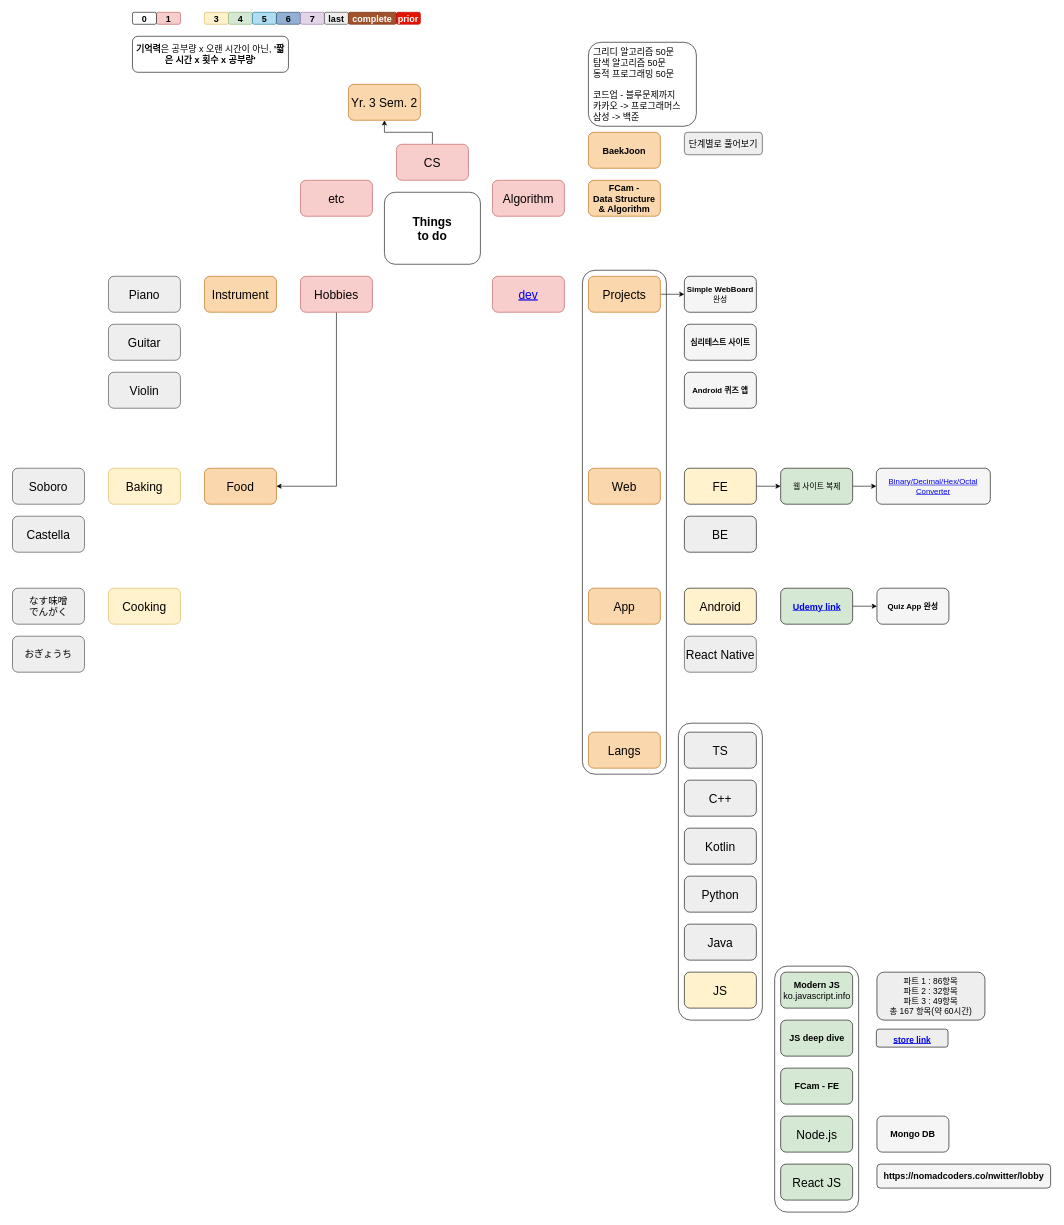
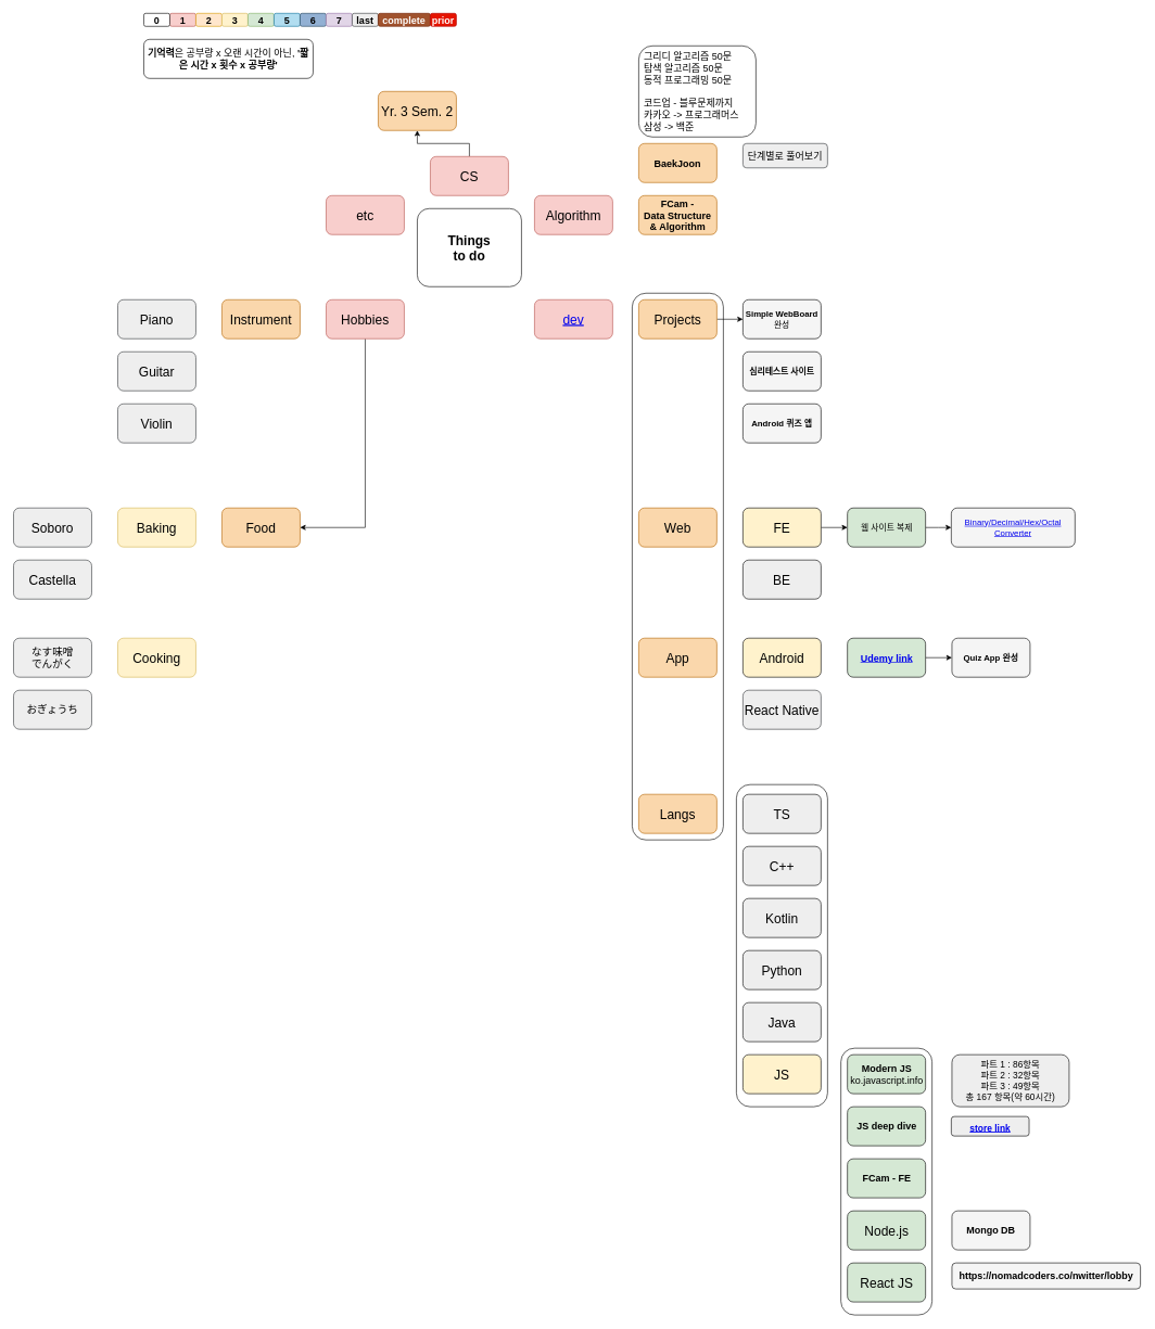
  <mxCell id="0" />
  <mxCell id="1" parent="0" />
  <mxCell id="2" value="" style="rounded=1;whiteSpace=wrap;html=1;labelBackgroundColor=none;fontSize=14;align=center;fillColor=#FFFFFF70;strokeColor=default;fontColor=default;" parent="1" vertex="1"><mxGeometry x="970" y="450" width="140" height="840" as="geometry" /></mxCell>
  <mxCell id="3" value="" style="rounded=1;whiteSpace=wrap;html=1;labelBackgroundColor=none;fontSize=14;align=center;fillColor=#FFFFFF70;strokeColor=default;fontColor=default;" parent="1" vertex="1"><mxGeometry x="1290.5" y="1610" width="140" height="410" as="geometry" /></mxCell>
  <mxCell id="4" value="" style="rounded=1;whiteSpace=wrap;html=1;labelBackgroundColor=none;fontSize=14;align=center;fillColor=#FFFFFF70;strokeColor=default;fontColor=default;" parent="1" vertex="1"><mxGeometry x="1130" y="1205" width="140" height="495" as="geometry" /></mxCell>
  <mxCell id="5" value="&lt;span style=&quot;font-size: 20px&quot;&gt;&lt;b&gt;Things &lt;br&gt;to do&lt;/b&gt;&lt;/span&gt;" style="rounded=1;whiteSpace=wrap;html=1;fillColor=default;strokeColor=default;fontColor=default;" parent="1" vertex="1"><mxGeometry x="640" y="320" width="160" height="120" as="geometry" /></mxCell>
  <mxCell id="6" value="Algorithm" style="rounded=1;whiteSpace=wrap;html=1;fontSize=20;fillColor=#f8cecc;strokeColor=#b85450;fontColor=default;" parent="1" vertex="1"><mxGeometry x="820" y="300" width="120" height="60" as="geometry" /></mxCell>
  <mxCell id="7" value="" style="edgeStyle=orthogonalEdgeStyle;rounded=0;orthogonalLoop=1;jettySize=auto;html=1;labelBackgroundColor=default;fontSize=20;fontColor=default;strokeColor=default;" parent="1" source="8" target="19" edge="1"><mxGeometry relative="1" as="geometry" /></mxCell>
  <mxCell id="8" value="CS" style="rounded=1;whiteSpace=wrap;html=1;fontSize=20;fillColor=#f8cecc;strokeColor=#b85450;fontColor=default;" parent="1" vertex="1"><mxGeometry x="660" y="240" width="120" height="60" as="geometry" /></mxCell>
  <mxCell id="9" value="&lt;a href=&quot;data:page/id,D0D2coKZfy0opmKFlSgS&quot;&gt;dev&lt;/a&gt;" style="rounded=1;whiteSpace=wrap;html=1;fontSize=20;fillColor=#f8cecc;strokeColor=#b85450;labelBackgroundColor=none;fontColor=default;" parent="1" vertex="1"><mxGeometry x="820" y="460" width="120" height="60" as="geometry" /></mxCell>
  <mxCell id="10" value="App" style="rounded=1;whiteSpace=wrap;html=1;fontSize=20;fillColor=#fad7ac;strokeColor=#b46504;labelBackgroundColor=none;fontColor=default;" parent="1" vertex="1"><mxGeometry x="980" y="980" width="120" height="60" as="geometry" /></mxCell>
  <mxCell id="11" value="Instrument" style="rounded=1;whiteSpace=wrap;html=1;fontSize=20;fillColor=#fad7ac;strokeColor=#b46504;fontColor=default;" parent="1" vertex="1"><mxGeometry x="340" y="460" width="120" height="60" as="geometry" /></mxCell>
  <mxCell id="12" style="edgeStyle=orthogonalEdgeStyle;rounded=0;orthogonalLoop=1;jettySize=auto;html=1;exitX=0.5;exitY=1;exitDx=0;exitDy=0;entryX=1;entryY=0.5;entryDx=0;entryDy=0;labelBackgroundColor=default;fontSize=15;fontColor=default;strokeColor=default;fillColor=default;" parent="1" source="13" target="38" edge="1"><mxGeometry relative="1" as="geometry" /></mxCell>
  <mxCell id="13" value="Hobbies" style="rounded=1;whiteSpace=wrap;html=1;fontSize=20;fillColor=#f8cecc;strokeColor=#b85450;fontColor=default;" parent="1" vertex="1"><mxGeometry x="500" y="460" width="120" height="60" as="geometry" /></mxCell>
  <mxCell id="14" value="Web" style="rounded=1;whiteSpace=wrap;html=1;fontSize=20;fillColor=#fad7ac;strokeColor=#b46504;labelBackgroundColor=none;fontColor=default;" parent="1" vertex="1"><mxGeometry x="980" y="780" width="120" height="60" as="geometry" /></mxCell>
  <mxCell id="15" value="Piano" style="rounded=1;whiteSpace=wrap;html=1;fontSize=20;fillColor=#eeeeee;strokeColor=#36393d;fontColor=default;" parent="1" vertex="1"><mxGeometry x="180" y="460" width="120" height="60" as="geometry" /></mxCell>
  <mxCell id="16" value="etc" style="rounded=1;whiteSpace=wrap;html=1;fontSize=20;fillColor=#f8cecc;strokeColor=#b85450;fontColor=default;" parent="1" vertex="1"><mxGeometry x="500" y="300" width="120" height="60" as="geometry" /></mxCell>
  <mxCell id="17" value="Guitar" style="rounded=1;whiteSpace=wrap;html=1;fontSize=20;fillColor=#eeeeee;strokeColor=#36393d;fontColor=default;" parent="1" vertex="1"><mxGeometry x="180" y="540" width="120" height="60" as="geometry" /></mxCell>
  <mxCell id="18" value="Violin" style="rounded=1;whiteSpace=wrap;html=1;fontSize=20;fillColor=#eeeeee;strokeColor=#36393d;fontColor=default;" parent="1" vertex="1"><mxGeometry x="180" y="620" width="120" height="60" as="geometry" /></mxCell>
  <mxCell id="19" value="Yr. 3 Sem. 2" style="rounded=1;whiteSpace=wrap;html=1;fontSize=20;fillColor=#fad7ac;strokeColor=#b46504;fontColor=default;" parent="1" vertex="1"><mxGeometry x="580" y="140" width="120" height="60" as="geometry" /></mxCell>
  <mxCell id="20" value="JS" style="rounded=1;whiteSpace=wrap;html=1;fontSize=20;fillColor=#fff2cc;strokeColor=default;fontColor=default;labelBackgroundColor=none;" parent="1" vertex="1"><mxGeometry x="1140" y="1620" width="120" height="60" as="geometry" /></mxCell>
  <mxCell id="21" value="Python" style="rounded=1;whiteSpace=wrap;html=1;fontSize=20;fillColor=#eeeeee;strokeColor=default;fontColor=default;labelBackgroundColor=none;" parent="1" vertex="1"><mxGeometry x="1140" y="1460" width="120" height="60" as="geometry" /></mxCell>
  <mxCell id="22" value="Kotlin" style="rounded=1;whiteSpace=wrap;html=1;fontSize=20;fillColor=#eeeeee;strokeColor=default;fontColor=default;labelBackgroundColor=none;" parent="1" vertex="1"><mxGeometry x="1140" y="1380" width="120" height="60" as="geometry" /></mxCell>
  <mxCell id="23" value="TS" style="rounded=1;whiteSpace=wrap;html=1;fontSize=20;fillColor=#eeeeee;strokeColor=default;fontColor=default;labelBackgroundColor=none;" parent="1" vertex="1"><mxGeometry x="1140" y="1220" width="120" height="60" as="geometry" /></mxCell>
  <mxCell id="24" value="Java" style="rounded=1;whiteSpace=wrap;html=1;fontSize=20;fillColor=#eeeeee;strokeColor=default;fontColor=default;labelBackgroundColor=none;" parent="1" vertex="1"><mxGeometry x="1140" y="1540" width="120" height="60" as="geometry" /></mxCell>
  <mxCell id="25" value="C++" style="rounded=1;whiteSpace=wrap;html=1;fontSize=20;fillColor=#eeeeee;strokeColor=default;fontColor=default;labelBackgroundColor=none;" parent="1" vertex="1"><mxGeometry x="1140" y="1300" width="120" height="60" as="geometry" /></mxCell>
  <mxCell id="26" value="Langs" style="rounded=1;whiteSpace=wrap;html=1;fontSize=20;fillColor=#fad7ac;strokeColor=#b46504;labelBackgroundColor=none;fontColor=default;" parent="1" vertex="1"><mxGeometry x="980" y="1220" width="120" height="60" as="geometry" /></mxCell>
  <mxCell id="27" value="1" style="rounded=1;whiteSpace=wrap;html=1;fontSize=15;strokeColor=#b85450;fillColor=#f8cecc;fontColor=default;fontStyle=1" parent="1" vertex="1"><mxGeometry x="260" width="40" height="20" as="geometry" y="20" /></mxCell>
+ <mxCell id="28" value="2" style="rounded=1;whiteSpace=wrap;html=1;fontSize=15;strokeColor=#d79b00;fillColor=#ffe6cc;fontColor=default;fontStyle=1" parent="1" vertex="1"><mxGeometry x="300" width="40" height="20" as="geometry" y="20" /></mxCell>
  <mxCell id="29" value="3" style="rounded=1;whiteSpace=wrap;html=1;fontSize=15;strokeColor=#d6b656;fillColor=#fff2cc;fontColor=default;fontStyle=1" parent="1" vertex="1"><mxGeometry x="340" width="40" height="20" as="geometry" y="20" /></mxCell>
  <mxCell id="30" value="4" style="rounded=1;whiteSpace=wrap;html=1;fontSize=15;strokeColor=#82b366;fillColor=#d5e8d4;fontColor=default;fontStyle=1" parent="1" vertex="1"><mxGeometry x="380" width="40" height="20" as="geometry" y="20" /></mxCell>
  <mxCell id="31" value="5" style="rounded=1;whiteSpace=wrap;html=1;fontSize=15;strokeColor=#10739e;fillColor=#b1ddf0;fontColor=default;fontStyle=1" parent="1" vertex="1"><mxGeometry x="420" width="40" height="20" as="geometry" y="20" /></mxCell>
  <mxCell id="32" value="6" style="rounded=1;whiteSpace=wrap;html=1;fontSize=15;strokeColor=#23445d;fillColor=#92B0D3;fontColor=default;fontStyle=1" parent="1" vertex="1"><mxGeometry x="460" width="40" height="20" as="geometry" y="20" /></mxCell>
  <mxCell id="33" value="7" style="rounded=1;whiteSpace=wrap;html=1;fontSize=15;strokeColor=#9673a6;fillColor=#e1d5e7;fontColor=default;fontStyle=1" parent="1" vertex="1"><mxGeometry x="500" width="40" height="20" as="geometry" y="20" /></mxCell>
  <mxCell id="34" value="0" style="rounded=1;whiteSpace=wrap;html=1;fontSize=15;fontStyle=1;fillColor=default;strokeColor=default;fontColor=default;" parent="1" vertex="1"><mxGeometry width="40" height="20" as="geometry" x="220" y="20" /></mxCell>
  <mxCell id="35" value="last" style="rounded=1;whiteSpace=wrap;html=1;fontSize=15;fontStyle=1;fillColor=#eeeeee;strokeColor=#36393d;fontColor=default;" parent="1" vertex="1"><mxGeometry x="540" width="40" height="20" as="geometry" y="20" /></mxCell>
  <mxCell id="36" value="&lt;b&gt;기억력&lt;/b&gt;은 공부량 x 오랜 시간이 아닌,&lt;b&gt; '짧은 시간 x 횟수 x 공부량'&lt;/b&gt;" style="rounded=1;whiteSpace=wrap;html=1;fontSize=15;fontColor=default;strokeColor=default;fillColor=default;" parent="1" vertex="1"><mxGeometry y="60" width="260" height="60" as="geometry" x="220" /></mxCell>
  <mxCell id="37" value="그리디 알고리즘 50문&lt;br&gt;탐색 알고리즘 50문&lt;br&gt;동적 프로그래밍 50문&lt;br&gt;&lt;br&gt;코드업 - 블루문제까지 &lt;br&gt;카카오 -&amp;gt; 프로그래머스&lt;br&gt;삼성 -&amp;gt; 백준&amp;nbsp;" style="rounded=1;whiteSpace=wrap;html=1;fontSize=15;fontColor=default;strokeColor=default;fillColor=default;align=left;spacing=8;" parent="1" vertex="1"><mxGeometry x="980" y="70" width="180" height="140" as="geometry" /></mxCell>
  <mxCell id="38" value="Food" style="rounded=1;whiteSpace=wrap;html=1;fontSize=20;fillColor=#fad7ac;strokeColor=#b46504;fontColor=default;" parent="1" vertex="1"><mxGeometry x="340" y="780" width="120" height="60" as="geometry" /></mxCell>
  <mxCell id="39" value="Baking" style="rounded=1;whiteSpace=wrap;html=1;fontSize=20;fillColor=#fff2cc;strokeColor=#d6b656;fontColor=default;" parent="1" vertex="1"><mxGeometry x="180" y="780" width="120" height="60" as="geometry" /></mxCell>
  <mxCell id="40" value="Cooking" style="rounded=1;whiteSpace=wrap;html=1;fontSize=20;fillColor=#fff2cc;strokeColor=#d6b656;fontColor=default;" parent="1" vertex="1"><mxGeometry x="180" y="980" width="120" height="60" as="geometry" /></mxCell>
  <mxCell id="41" value="Soboro" style="rounded=1;whiteSpace=wrap;html=1;fontSize=20;fillColor=#eeeeee;strokeColor=#36393d;fontColor=default;" parent="1" vertex="1"><mxGeometry x="20" y="780" width="120" height="60" as="geometry" /></mxCell>
  <mxCell id="42" value="Castella" style="rounded=1;whiteSpace=wrap;html=1;fontSize=20;fillColor=#eeeeee;strokeColor=#36393d;fontColor=default;" parent="1" vertex="1"><mxGeometry x="20" y="860" width="120" height="60" as="geometry" /></mxCell>
  <mxCell id="43" value="なす味噌&lt;br&gt;でんがく" style="rounded=1;whiteSpace=wrap;html=1;fontSize=16;fillColor=#eeeeee;strokeColor=#36393d;fontColor=default;" parent="1" vertex="1"><mxGeometry x="20" y="980" width="120" height="60" as="geometry" /></mxCell>
  <mxCell id="44" value="おぎょうち" style="rounded=1;whiteSpace=wrap;html=1;fontSize=16;fillColor=#eeeeee;strokeColor=#36393d;fontColor=default;" parent="1" vertex="1"><mxGeometry x="20" y="1060" width="120" height="60" as="geometry" /></mxCell>
  <mxCell id="45" value="complete" style="rounded=1;whiteSpace=wrap;html=1;fontSize=15;fontStyle=1;fillColor=#a0522d;strokeColor=#6D1F00;fontColor=#ffffff;" parent="1" vertex="1"><mxGeometry x="580" width="80" height="20" as="geometry" y="20" /></mxCell>
  <mxCell id="46" value="&lt;b&gt;Modern JS&lt;/b&gt;&lt;br style=&quot;font-size: 15px&quot;&gt;ko.javascript.info" style="rounded=1;whiteSpace=wrap;html=1;fontSize=15;strokeColor=default;fillColor=#d5e8d4;align=center;fontColor=default;labelBackgroundColor=none;" parent="1" vertex="1"><mxGeometry x="1300.5" y="1620" width="120" height="60" as="geometry" /></mxCell>
  <mxCell id="47" value="파트 1 : 86항목 &lt;br&gt;파트 2 : 32항목 &lt;br&gt;파트 3 : 49항목 &lt;br&gt;총 167 항목(약 60시간)" style="rounded=1;whiteSpace=wrap;html=1;fontSize=14;fillColor=#eeeeee;strokeColor=default;fontColor=default;labelBackgroundColor=none;" parent="1" vertex="1"><mxGeometry x="1461" y="1620" width="180" height="80" as="geometry" /></mxCell>
  <mxCell id="48" value="&lt;b&gt;JS deep dive&lt;/b&gt;" style="rounded=1;whiteSpace=wrap;html=1;fontSize=15;strokeColor=default;fillColor=#d5e8d4;align=center;fontColor=default;labelBackgroundColor=none;" parent="1" vertex="1"><mxGeometry x="1300.5" y="1700" width="120" height="60" as="geometry" /></mxCell>
  <mxCell id="49" value="&lt;div style=&quot;text-align: left&quot;&gt;&lt;span style=&quot;font-size: 14px&quot;&gt;&lt;a href=&quot;http://www.yes24.com/Product/Goods/92742567&quot;&gt;&lt;b&gt;&lt;u&gt;store link&lt;/u&gt;&lt;/b&gt;&lt;/a&gt;&lt;/span&gt;&lt;/div&gt;" style="rounded=1;whiteSpace=wrap;html=1;fontSize=20;fillColor=#eeeeee;strokeColor=default;fontColor=default;fontStyle=0;labelBackgroundColor=none;" parent="1" vertex="1"><mxGeometry x="1460" y="1715" width="119.5" height="30" as="geometry" /></mxCell>
  <mxCell id="50" value="&lt;b&gt;FCam - FE&lt;/b&gt;" style="rounded=1;whiteSpace=wrap;html=1;fontSize=15;strokeColor=default;fillColor=#d5e8d4;align=center;fontColor=default;labelBackgroundColor=none;" parent="1" vertex="1"><mxGeometry x="1300.5" y="1780" width="120" height="60" as="geometry" /></mxCell>
  <mxCell id="51" value="Android" style="rounded=1;whiteSpace=wrap;html=1;fontSize=20;fillColor=#fff2cc;strokeColor=default;fontColor=default;labelBackgroundColor=none;" parent="1" vertex="1"><mxGeometry x="1140" y="980" width="120" height="60" as="geometry" /></mxCell>
  <mxCell id="52" value="" style="edgeStyle=orthogonalEdgeStyle;rounded=0;orthogonalLoop=1;jettySize=auto;html=1;labelBackgroundColor=none;fontSize=20;fontColor=default;strokeColor=default;fillColor=default;" parent="1" source="53" target="60" edge="1"><mxGeometry relative="1" as="geometry" /></mxCell>
  <mxCell id="53" value="FE" style="rounded=1;whiteSpace=wrap;html=1;fontSize=20;fillColor=#fff2cc;strokeColor=default;fontColor=default;labelBackgroundColor=none;" parent="1" vertex="1"><mxGeometry x="1140" y="780" width="120" height="60" as="geometry" /></mxCell>
  <mxCell id="54" value="BE" style="rounded=1;whiteSpace=wrap;html=1;fontSize=20;fillColor=#eeeeee;strokeColor=default;fontColor=default;labelBackgroundColor=none;" parent="1" vertex="1"><mxGeometry x="1140" y="860" width="120" height="60" as="geometry" /></mxCell>
  <mxCell id="55" value="&lt;span&gt;FCam -&lt;br&gt;Data Structure &amp;amp; Algorithm&lt;/span&gt;" style="rounded=1;whiteSpace=wrap;html=1;fontSize=15;strokeColor=#b46504;fillColor=#fad7ac;align=center;fontStyle=1;fontColor=default;" parent="1" vertex="1"><mxGeometry x="980" y="300" width="120" height="60" as="geometry" /></mxCell>
  <mxCell id="56" value="BaekJoon" style="rounded=1;whiteSpace=wrap;html=1;fontSize=15;strokeColor=#b46504;fillColor=#fad7ac;align=center;fontStyle=1;fontColor=default;" parent="1" vertex="1"><mxGeometry x="980" y="220" width="120" height="60" as="geometry" /></mxCell>
  <mxCell id="57" value="&lt;b style=&quot;font-size: 13px;&quot;&gt;Simple WebBoard &lt;/b&gt;완성" style="rounded=1;whiteSpace=wrap;html=1;labelBackgroundColor=none;fontSize=13;fontColor=default;strokeColor=default;fillColor=#f5f5f5;align=center;" parent="1" vertex="1"><mxGeometry x="1140" y="460" width="120" height="60" as="geometry" /></mxCell>
  <mxCell id="58" value="&lt;span style=&quot;font-size: 20px;&quot;&gt;Node.js&lt;/span&gt;" style="rounded=1;whiteSpace=wrap;html=1;labelBackgroundColor=none;fontSize=20;strokeColor=default;fillColor=#d5e8d4;align=center;fontColor=default;" parent="1" vertex="1"><mxGeometry x="1300.5" y="1860" width="120" height="60" as="geometry" /></mxCell>
  <mxCell id="59" value="" style="edgeStyle=orthogonalEdgeStyle;rounded=0;orthogonalLoop=1;jettySize=auto;html=1;labelBackgroundColor=none;fontSize=15;fontColor=default;strokeColor=default;fillColor=default;" parent="1" source="60" target="61" edge="1"><mxGeometry relative="1" as="geometry" /></mxCell>
  <mxCell id="60" value="웹 사이트 복제" style="rounded=1;whiteSpace=wrap;html=1;labelBackgroundColor=none;fontSize=13;strokeColor=default;fillColor=#d5e8d4;align=center;fontColor=default;" parent="1" vertex="1"><mxGeometry x="1300.5" y="780" width="120" height="60" as="geometry" /></mxCell>
  <mxCell id="61" value="&lt;a href=&quot;https://www.rapidtables.com/convert/number/hex-dec-bin-converter.html&quot;&gt;Binary/Decimal/Hex/Octal Converter&lt;/a&gt;" style="rounded=1;whiteSpace=wrap;html=1;labelBackgroundColor=none;fontSize=13;fontColor=default;strokeColor=default;fillColor=#f5f5f5;align=center;" parent="1" vertex="1"><mxGeometry x="1460" y="780" width="190" height="60" as="geometry" /></mxCell>
  <mxCell id="62" value="&lt;b&gt;Mongo DB&lt;/b&gt;" style="rounded=1;whiteSpace=wrap;html=1;fontSize=15;strokeColor=default;fillColor=#f5f5f5;align=center;fontColor=default;labelBackgroundColor=none;" parent="1" vertex="1"><mxGeometry x="1461" y="1860" width="120" height="60" as="geometry" /></mxCell>
  <mxCell id="63" value="" style="edgeStyle=orthogonalEdgeStyle;rounded=0;orthogonalLoop=1;jettySize=auto;html=1;labelBackgroundColor=none;fontSize=15;fontColor=default;strokeColor=default;fillColor=default;" parent="1" source="64" target="69" edge="1"><mxGeometry relative="1" as="geometry" /></mxCell>
  <mxCell id="64" value="&lt;a href=&quot;https://www.udemy.com/course/android-kotlin-developer/learn/lecture/17999093?start=1140#overview&quot;&gt;Udemy link&lt;/a&gt;" style="rounded=1;whiteSpace=wrap;html=1;fontSize=15;strokeColor=default;fillColor=#d5e8d4;align=center;fontStyle=1;fontColor=default;labelBackgroundColor=none;" parent="1" vertex="1"><mxGeometry x="1300.5" y="980" width="120" height="60" as="geometry" /></mxCell>
  <mxCell id="65" value="React JS" style="rounded=1;whiteSpace=wrap;html=1;labelBackgroundColor=none;fontSize=20;strokeColor=default;fillColor=#d5e8d4;align=center;fontColor=default;" parent="1" vertex="1"><mxGeometry x="1300.5" y="1940" width="120" height="60" as="geometry" /></mxCell>
  <mxCell id="66" value="&lt;b&gt;https://nomadcoders.co/nwitter/lobby&lt;/b&gt;" style="rounded=1;whiteSpace=wrap;html=1;fontSize=15;strokeColor=default;fillColor=#f5f5f5;align=center;fontColor=default;labelBackgroundColor=none;" parent="1" vertex="1"><mxGeometry x="1461" y="1940" width="289.5" height="40" as="geometry" /></mxCell>
  <mxCell id="67" value="React Native" style="rounded=1;whiteSpace=wrap;html=1;fontSize=20;fillColor=#eeeeee;strokeColor=#36393d;labelBackgroundColor=none;fontColor=default;" parent="1" vertex="1"><mxGeometry x="1140" y="1060" width="120" height="60" as="geometry" /></mxCell>
  <mxCell id="68" value="prior" style="rounded=1;whiteSpace=wrap;html=1;fontSize=15;fontStyle=1;fillColor=#e51400;strokeColor=#B20000;fontColor=#ffffff;" parent="1" vertex="1"><mxGeometry x="660" width="40" height="20" as="geometry" y="20" /></mxCell>
  <mxCell id="69" value="&lt;b&gt;Quiz App 완성&lt;/b&gt;" style="rounded=1;whiteSpace=wrap;html=1;labelBackgroundColor=none;fontSize=13;fontColor=default;strokeColor=default;fillColor=#f5f5f5;align=center;" parent="1" vertex="1"><mxGeometry x="1461" y="980" width="120" height="60" as="geometry" /></mxCell>
  <mxCell id="70" value="" style="edgeStyle=orthogonalEdgeStyle;rounded=0;orthogonalLoop=1;jettySize=auto;html=1;labelBackgroundColor=none;fontSize=15;fontColor=default;strokeColor=default;fillColor=default;" parent="1" source="71" target="57" edge="1"><mxGeometry relative="1" as="geometry" /></mxCell>
  <mxCell id="71" value="Projects" style="rounded=1;whiteSpace=wrap;html=1;fontSize=20;fillColor=#fad7ac;strokeColor=#b46504;labelBackgroundColor=none;fontColor=default;" parent="1" vertex="1"><mxGeometry x="980" y="460" width="120" height="60" as="geometry" /></mxCell>
  <mxCell id="72" value="단계별로 풀어보기" style="rounded=1;whiteSpace=wrap;html=1;fontSize=15;fillColor=#eeeeee;strokeColor=#36393d;fontColor=default;" parent="1" vertex="1"><mxGeometry x="1140" y="220" width="130" height="37.5" as="geometry" /></mxCell>
  <mxCell id="73" value="&lt;b&gt;심리테스트 사이트&lt;/b&gt;" style="rounded=1;whiteSpace=wrap;html=1;labelBackgroundColor=none;fontSize=13;fontColor=default;strokeColor=default;fillColor=#f5f5f5;align=center;" vertex="1" parent="1"><mxGeometry x="1140" y="540" width="120" height="60" as="geometry" /></mxCell>
  <mxCell id="74" value="&lt;b&gt;Android 퀴즈 앱&lt;/b&gt;" style="rounded=1;whiteSpace=wrap;html=1;labelBackgroundColor=none;fontSize=13;fontColor=default;strokeColor=default;fillColor=#f5f5f5;align=center;" vertex="1" parent="1"><mxGeometry x="1140" y="620" width="120" height="60" as="geometry" /></mxCell>
